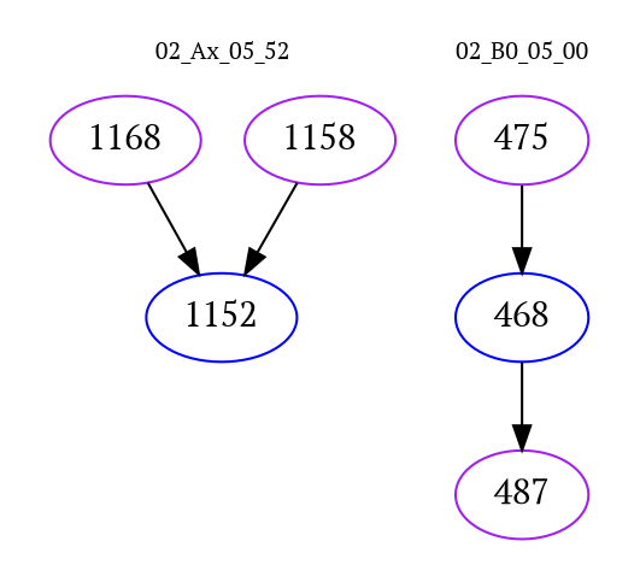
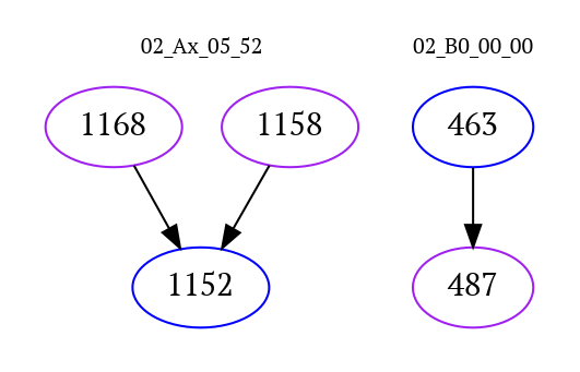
  digraph {
    fontname="PT Serif"
    node [color=purple fontname="PT Serif"]
    edge [color=black fontname="PT Serif"]
    n1 [label=1158]
    n2 [color=blue label=1152]
    n3 [label=1168]
-   n4 [label=475]
-   n5 [color=blue label=468]
+   n5 [color=blue label=463]
    n6 [label=487]
    subgraph cluster_1 {
      color=white
      fontsize=10
      label="02_Ax_05_52"
      n1
      n2
      n3
    }
    subgraph cluster_2 {
      color=white
      fontsize=10
-     label="02_B0_05_00"
-     n4
+     label="02_B0_00_00"
      n5
      n6
    }
    n1 -> n2
    n3 -> n2
-   n4 -> n5
    n5 -> n6
  }
